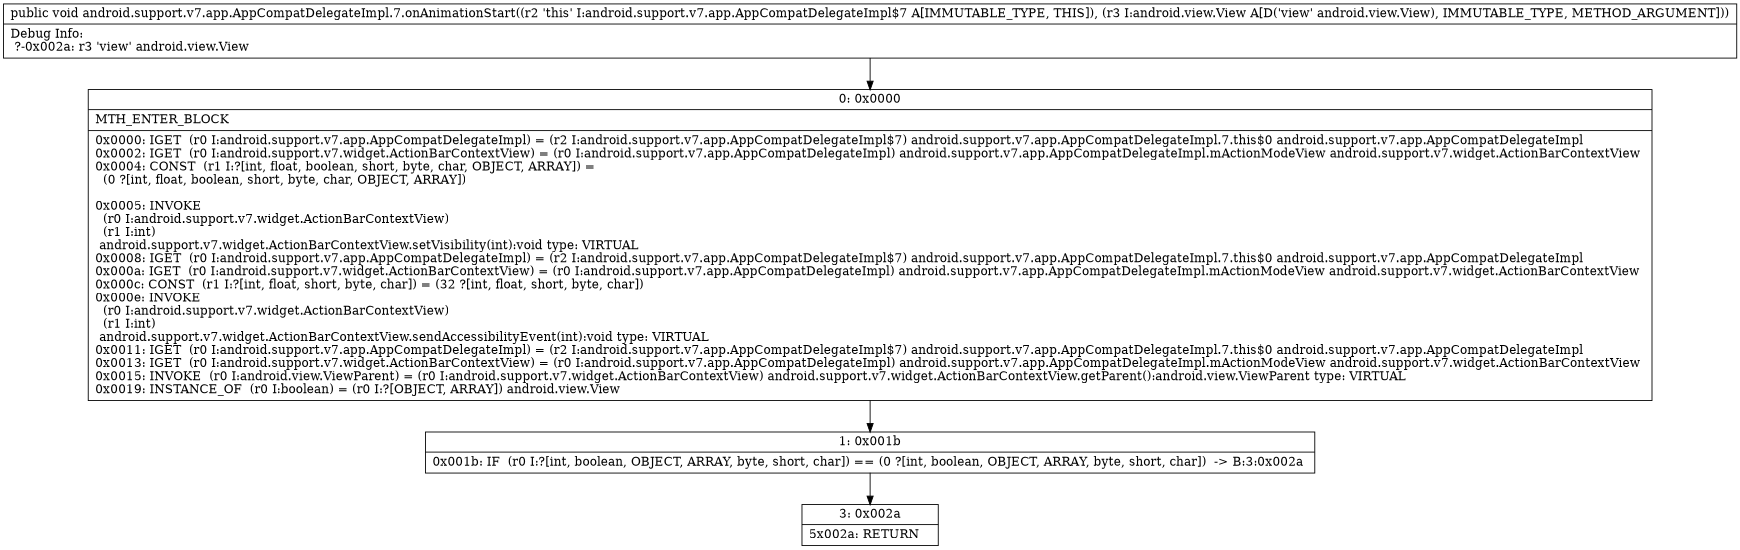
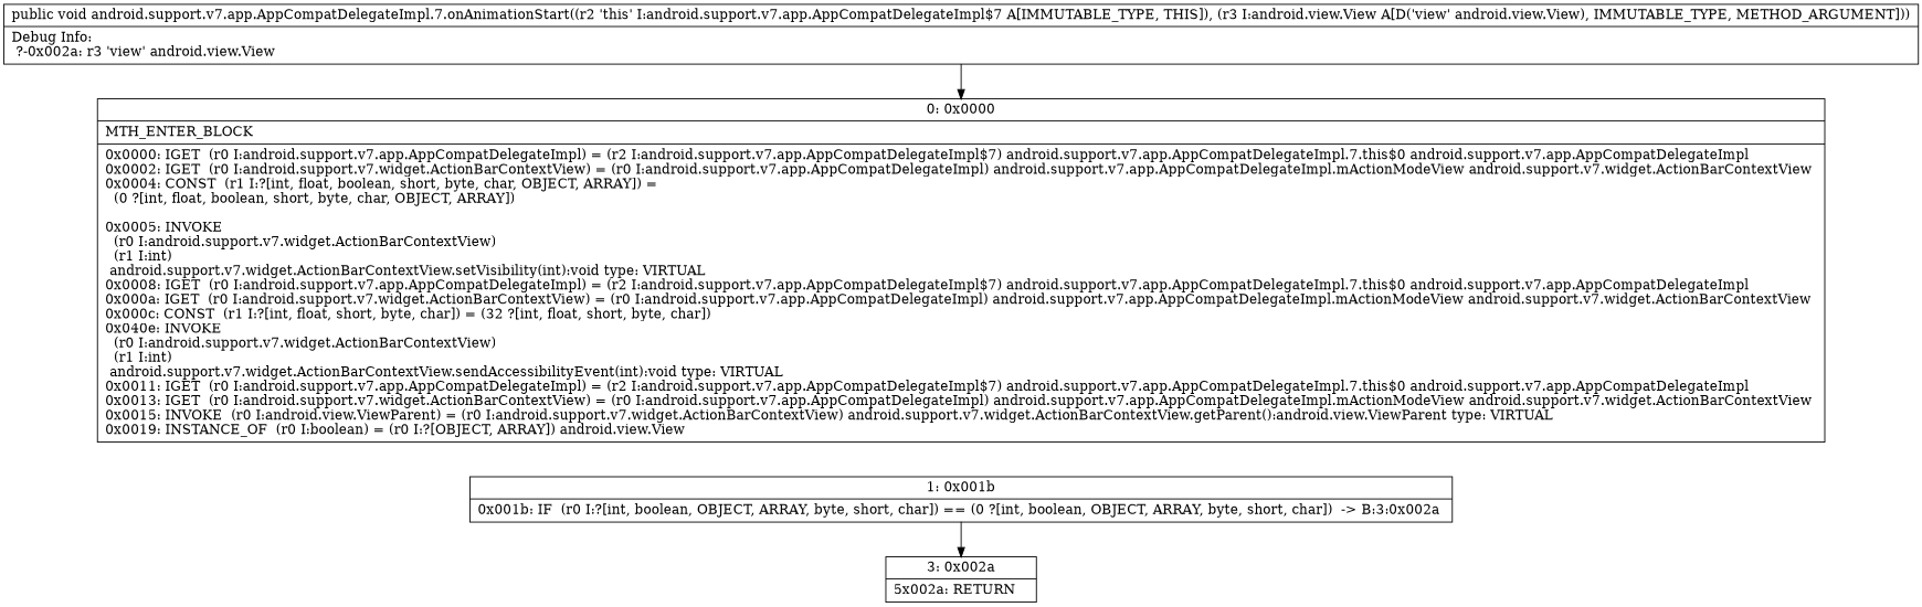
  digraph {
    node [shape=record]
-   n1 [label="{0\:\ 0x0000|MTH_ENTER_BLOCK\l|0x0000: IGET  (r0 I:android.support.v7.app.AppCompatDelegateImpl) = (r2 I:android.support.v7.app.AppCompatDelegateImpl$7) android.support.v7.app.AppCompatDelegateImpl.7.this$0 android.support.v7.app.AppCompatDelegateImpl \l0x0002: IGET  (r0 I:android.support.v7.widget.ActionBarContextView) = (r0 I:android.support.v7.app.AppCompatDelegateImpl) android.support.v7.app.AppCompatDelegateImpl.mActionModeView android.support.v7.widget.ActionBarContextView \l0x0004: CONST  (r1 I:?[int, float, boolean, short, byte, char, OBJECT, ARRAY]) = \l  (0 ?[int, float, boolean, short, byte, char, OBJECT, ARRAY])\l \l0x0005: INVOKE  \l  (r0 I:android.support.v7.widget.ActionBarContextView)\l  (r1 I:int)\l android.support.v7.widget.ActionBarContextView.setVisibility(int):void type: VIRTUAL \l0x0008: IGET  (r0 I:android.support.v7.app.AppCompatDelegateImpl) = (r2 I:android.support.v7.app.AppCompatDelegateImpl$7) android.support.v7.app.AppCompatDelegateImpl.7.this$0 android.support.v7.app.AppCompatDelegateImpl \l0x000a: IGET  (r0 I:android.support.v7.widget.ActionBarContextView) = (r0 I:android.support.v7.app.AppCompatDelegateImpl) android.support.v7.app.AppCompatDelegateImpl.mActionModeView android.support.v7.widget.ActionBarContextView \l0x000c: CONST  (r1 I:?[int, float, short, byte, char]) = (32 ?[int, float, short, byte, char]) \l0x000e: INVOKE  \l  (r0 I:android.support.v7.widget.ActionBarContextView)\l  (r1 I:int)\l android.support.v7.widget.ActionBarContextView.sendAccessibilityEvent(int):void type: VIRTUAL \l0x0011: IGET  (r0 I:android.support.v7.app.AppCompatDelegateImpl) = (r2 I:android.support.v7.app.AppCompatDelegateImpl$7) android.support.v7.app.AppCompatDelegateImpl.7.this$0 android.support.v7.app.AppCompatDelegateImpl \l0x0013: IGET  (r0 I:android.support.v7.widget.ActionBarContextView) = (r0 I:android.support.v7.app.AppCompatDelegateImpl) android.support.v7.app.AppCompatDelegateImpl.mActionModeView android.support.v7.widget.ActionBarContextView \l0x0015: INVOKE  (r0 I:android.view.ViewParent) = (r0 I:android.support.v7.widget.ActionBarContextView) android.support.v7.widget.ActionBarContextView.getParent():android.view.ViewParent type: VIRTUAL \l0x0019: INSTANCE_OF  (r0 I:boolean) = (r0 I:?[OBJECT, ARRAY]) android.view.View \l}"]
+   n1 [label="{0\:\ 0x0000|MTH_ENTER_BLOCK\l|0x0000: IGET  (r0 I:android.support.v7.app.AppCompatDelegateImpl) = (r2 I:android.support.v7.app.AppCompatDelegateImpl$7) android.support.v7.app.AppCompatDelegateImpl.7.this$0 android.support.v7.app.AppCompatDelegateImpl \l0x0002: IGET  (r0 I:android.support.v7.widget.ActionBarContextView) = (r0 I:android.support.v7.app.AppCompatDelegateImpl) android.support.v7.app.AppCompatDelegateImpl.mActionModeView android.support.v7.widget.ActionBarContextView \l0x0004: CONST  (r1 I:?[int, float, boolean, short, byte, char, OBJECT, ARRAY]) = \l  (0 ?[int, float, boolean, short, byte, char, OBJECT, ARRAY])\l \l0x0005: INVOKE  \l  (r0 I:android.support.v7.widget.ActionBarContextView)\l  (r1 I:int)\l android.support.v7.widget.ActionBarContextView.setVisibility(int):void type: VIRTUAL \l0x0008: IGET  (r0 I:android.support.v7.app.AppCompatDelegateImpl) = (r2 I:android.support.v7.app.AppCompatDelegateImpl$7) android.support.v7.app.AppCompatDelegateImpl.7.this$0 android.support.v7.app.AppCompatDelegateImpl \l0x000a: IGET  (r0 I:android.support.v7.widget.ActionBarContextView) = (r0 I:android.support.v7.app.AppCompatDelegateImpl) android.support.v7.app.AppCompatDelegateImpl.mActionModeView android.support.v7.widget.ActionBarContextView \l0x000c: CONST  (r1 I:?[int, float, short, byte, char]) = (32 ?[int, float, short, byte, char]) \l0x040e: INVOKE  \l  (r0 I:android.support.v7.widget.ActionBarContextView)\l  (r1 I:int)\l android.support.v7.widget.ActionBarContextView.sendAccessibilityEvent(int):void type: VIRTUAL \l0x0011: IGET  (r0 I:android.support.v7.app.AppCompatDelegateImpl) = (r2 I:android.support.v7.app.AppCompatDelegateImpl$7) android.support.v7.app.AppCompatDelegateImpl.7.this$0 android.support.v7.app.AppCompatDelegateImpl \l0x0013: IGET  (r0 I:android.support.v7.widget.ActionBarContextView) = (r0 I:android.support.v7.app.AppCompatDelegateImpl) android.support.v7.app.AppCompatDelegateImpl.mActionModeView android.support.v7.widget.ActionBarContextView \l0x0015: INVOKE  (r0 I:android.view.ViewParent) = (r0 I:android.support.v7.widget.ActionBarContextView) android.support.v7.widget.ActionBarContextView.getParent():android.view.ViewParent type: VIRTUAL \l0x0019: INSTANCE_OF  (r0 I:boolean) = (r0 I:?[OBJECT, ARRAY]) android.view.View \l}"]
    n2 [label="{1\:\ 0x001b|0x001b: IF  (r0 I:?[int, boolean, OBJECT, ARRAY, byte, short, char]) == (0 ?[int, boolean, OBJECT, ARRAY, byte, short, char])  \-\> B:3:0x002a \l}"]
    n3 [label="{3\:\ 0x002a|5x002a: RETURN   \l}"]
    n4 [label="{public void android.support.v7.app.AppCompatDelegateImpl.7.onAnimationStart((r2 'this' I:android.support.v7.app.AppCompatDelegateImpl$7 A[IMMUTABLE_TYPE, THIS]), (r3 I:android.view.View A[D('view' android.view.View), IMMUTABLE_TYPE, METHOD_ARGUMENT]))  | Debug Info:\l  ?\-0x002a: r3 'view' android.view.View\l}"]
-   n1 -> n2
    n2 -> n3
    n4 -> n1
  }
